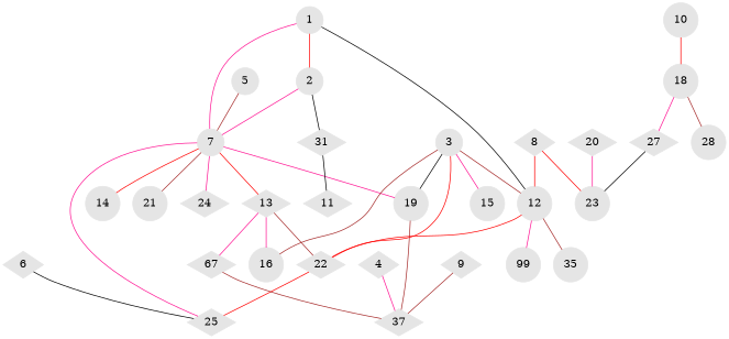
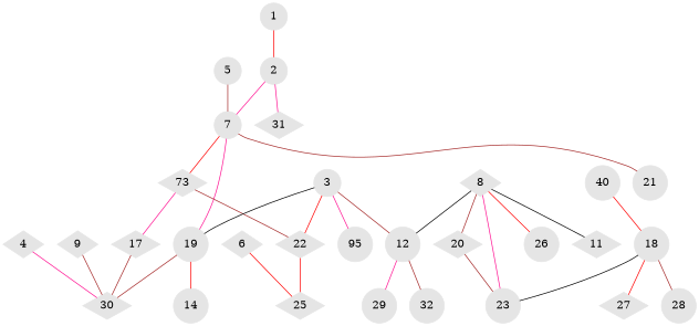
  graph {
    node [color=gray90 shape=circle style=filled]
    edge [color=deeppink weight=1.0]
    1
    2
    7
    12
    31 [shape=diamond]
    19
    25 [shape=diamond]
-   13 [shape=diamond]
+   13 [shape=diamond label=73]
    14
    21
-   24 [shape=diamond]
    22 [shape=diamond]
-   29 [label=99]
-   32 [label=35]
+   29
+   32
    3
-   15
-   16
-   30 [shape=diamond label=37]
+   15 [label=95]
+   30 [shape=diamond]
    4 [shape=diamond]
    5
    6 [shape=diamond]
-   17 [shape=diamond label=67]
+   17 [shape=diamond]
    8 [shape=diamond]
    11 [shape=diamond]
    20 [shape=diamond]
    23
+   26
    9 [shape=diamond]
-   10
+   10 [label=40]
    18
    27 [shape=diamond]
    28
    1 -- 2 [color=red]
-   1 -- 7
-   1 -- 12 [color=black]
    2 -- 7
-   2 -- 31 [color=black]
+   2 -- 31
    7 -- 19
-   7 -- 25
    7 -- 13 [color=red]
-   7 -- 14 [color=red]
+   19 -- 14 [color=red]
    7 -- 21 [color=brown]
-   7 -- 24
-   12 -- 22 [color=red]
    12 -- 29
    12 -- 32 [color=brown]
    19 -- 30 [color=brown]
    13 -- 22 [color=brown]
-   13 -- 16
    13 -- 17
    22 -- 25 [color=red weight=2.0]
    3 -- 12 [color=brown]
    3 -- 19 [color=black]
    3 -- 22 [color=red]
    3 -- 15
-   3 -- 16 [color=brown]
    4 -- 30
    5 -- 7 [color=brown]
-   6 -- 25 [color=black]
+   6 -- 25 [color=red]
    17 -- 30 [color=brown]
-   8 -- 12 [color=red weight=2.0]
-   31 -- 11 [color=black]
-   8 -- 23 [color=red]
-   20 -- 23
+   8 -- 12 [color=black weight=2.0]
+   8 -- 11 [color=black]
+   8 -- 20 [color=brown]
+   8 -- 23
+   8 -- 26 [color=red]
+   20 -- 23 [color=brown]
    9 -- 30 [color=brown]
    10 -- 18 [color=red]
-   27 -- 23 [color=black]
-   18 -- 27
+   18 -- 23 [color=black]
+   18 -- 27 [color=red]
    18 -- 28 [color=brown]
  }
